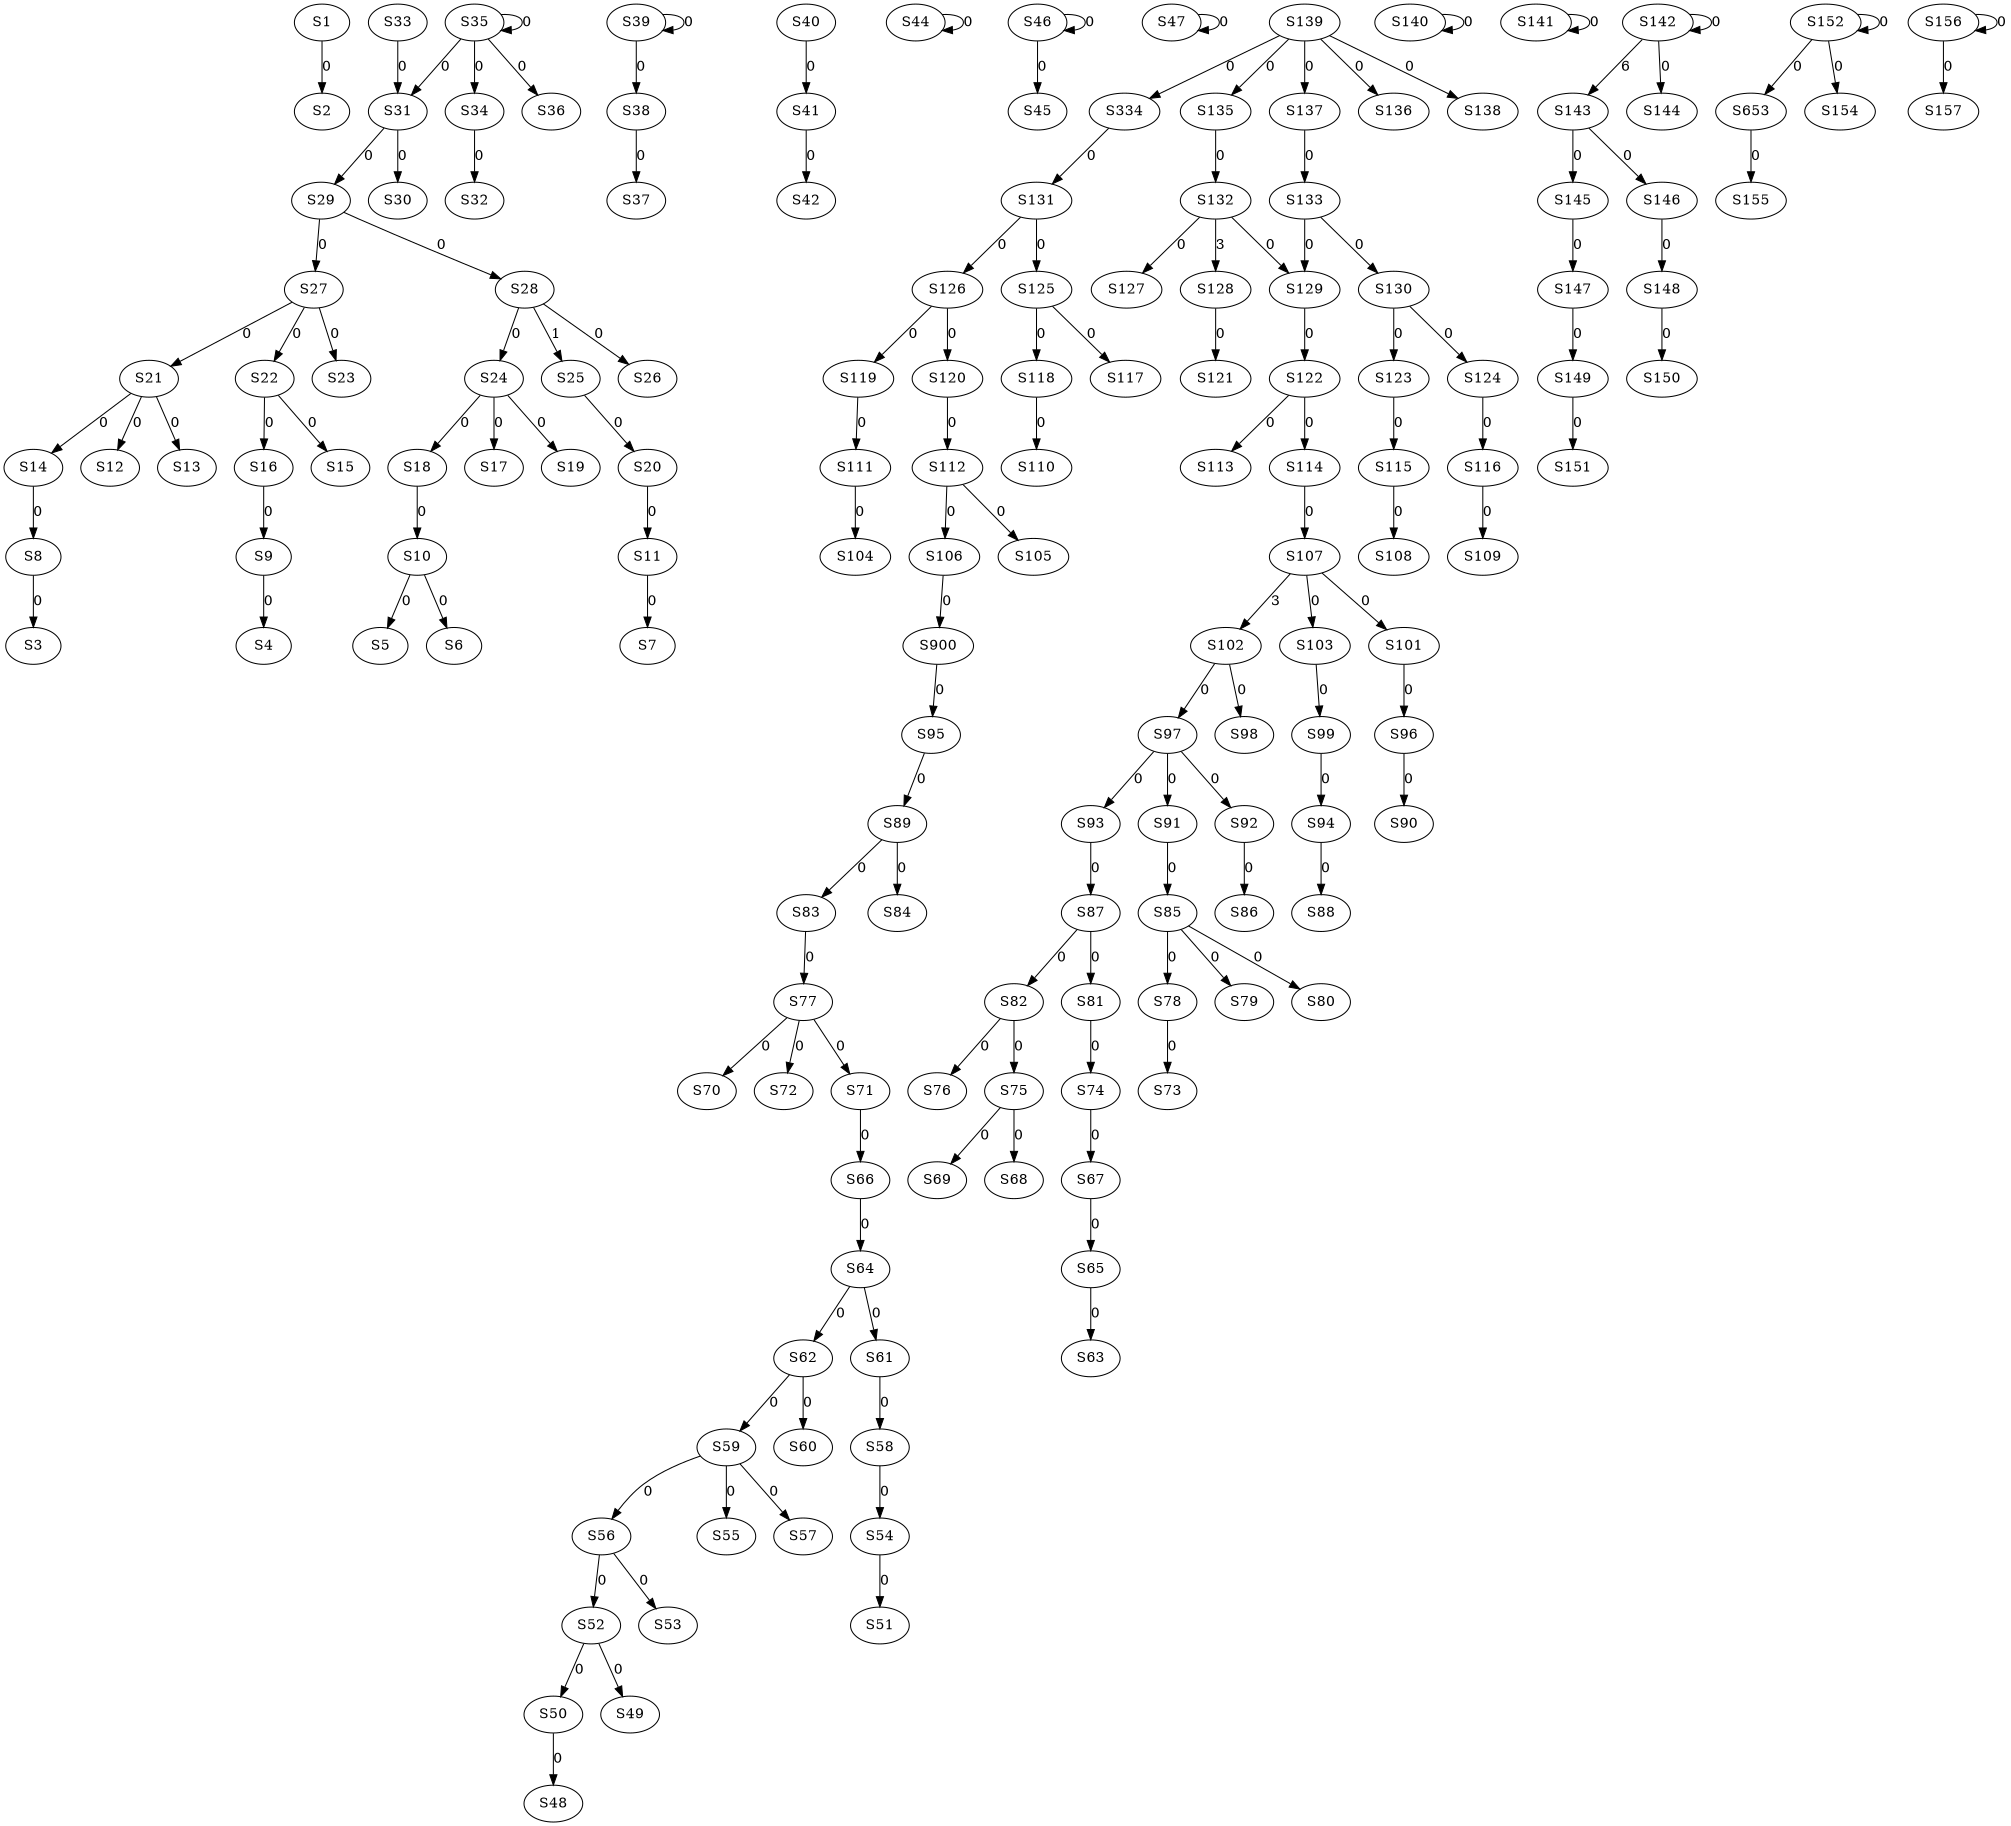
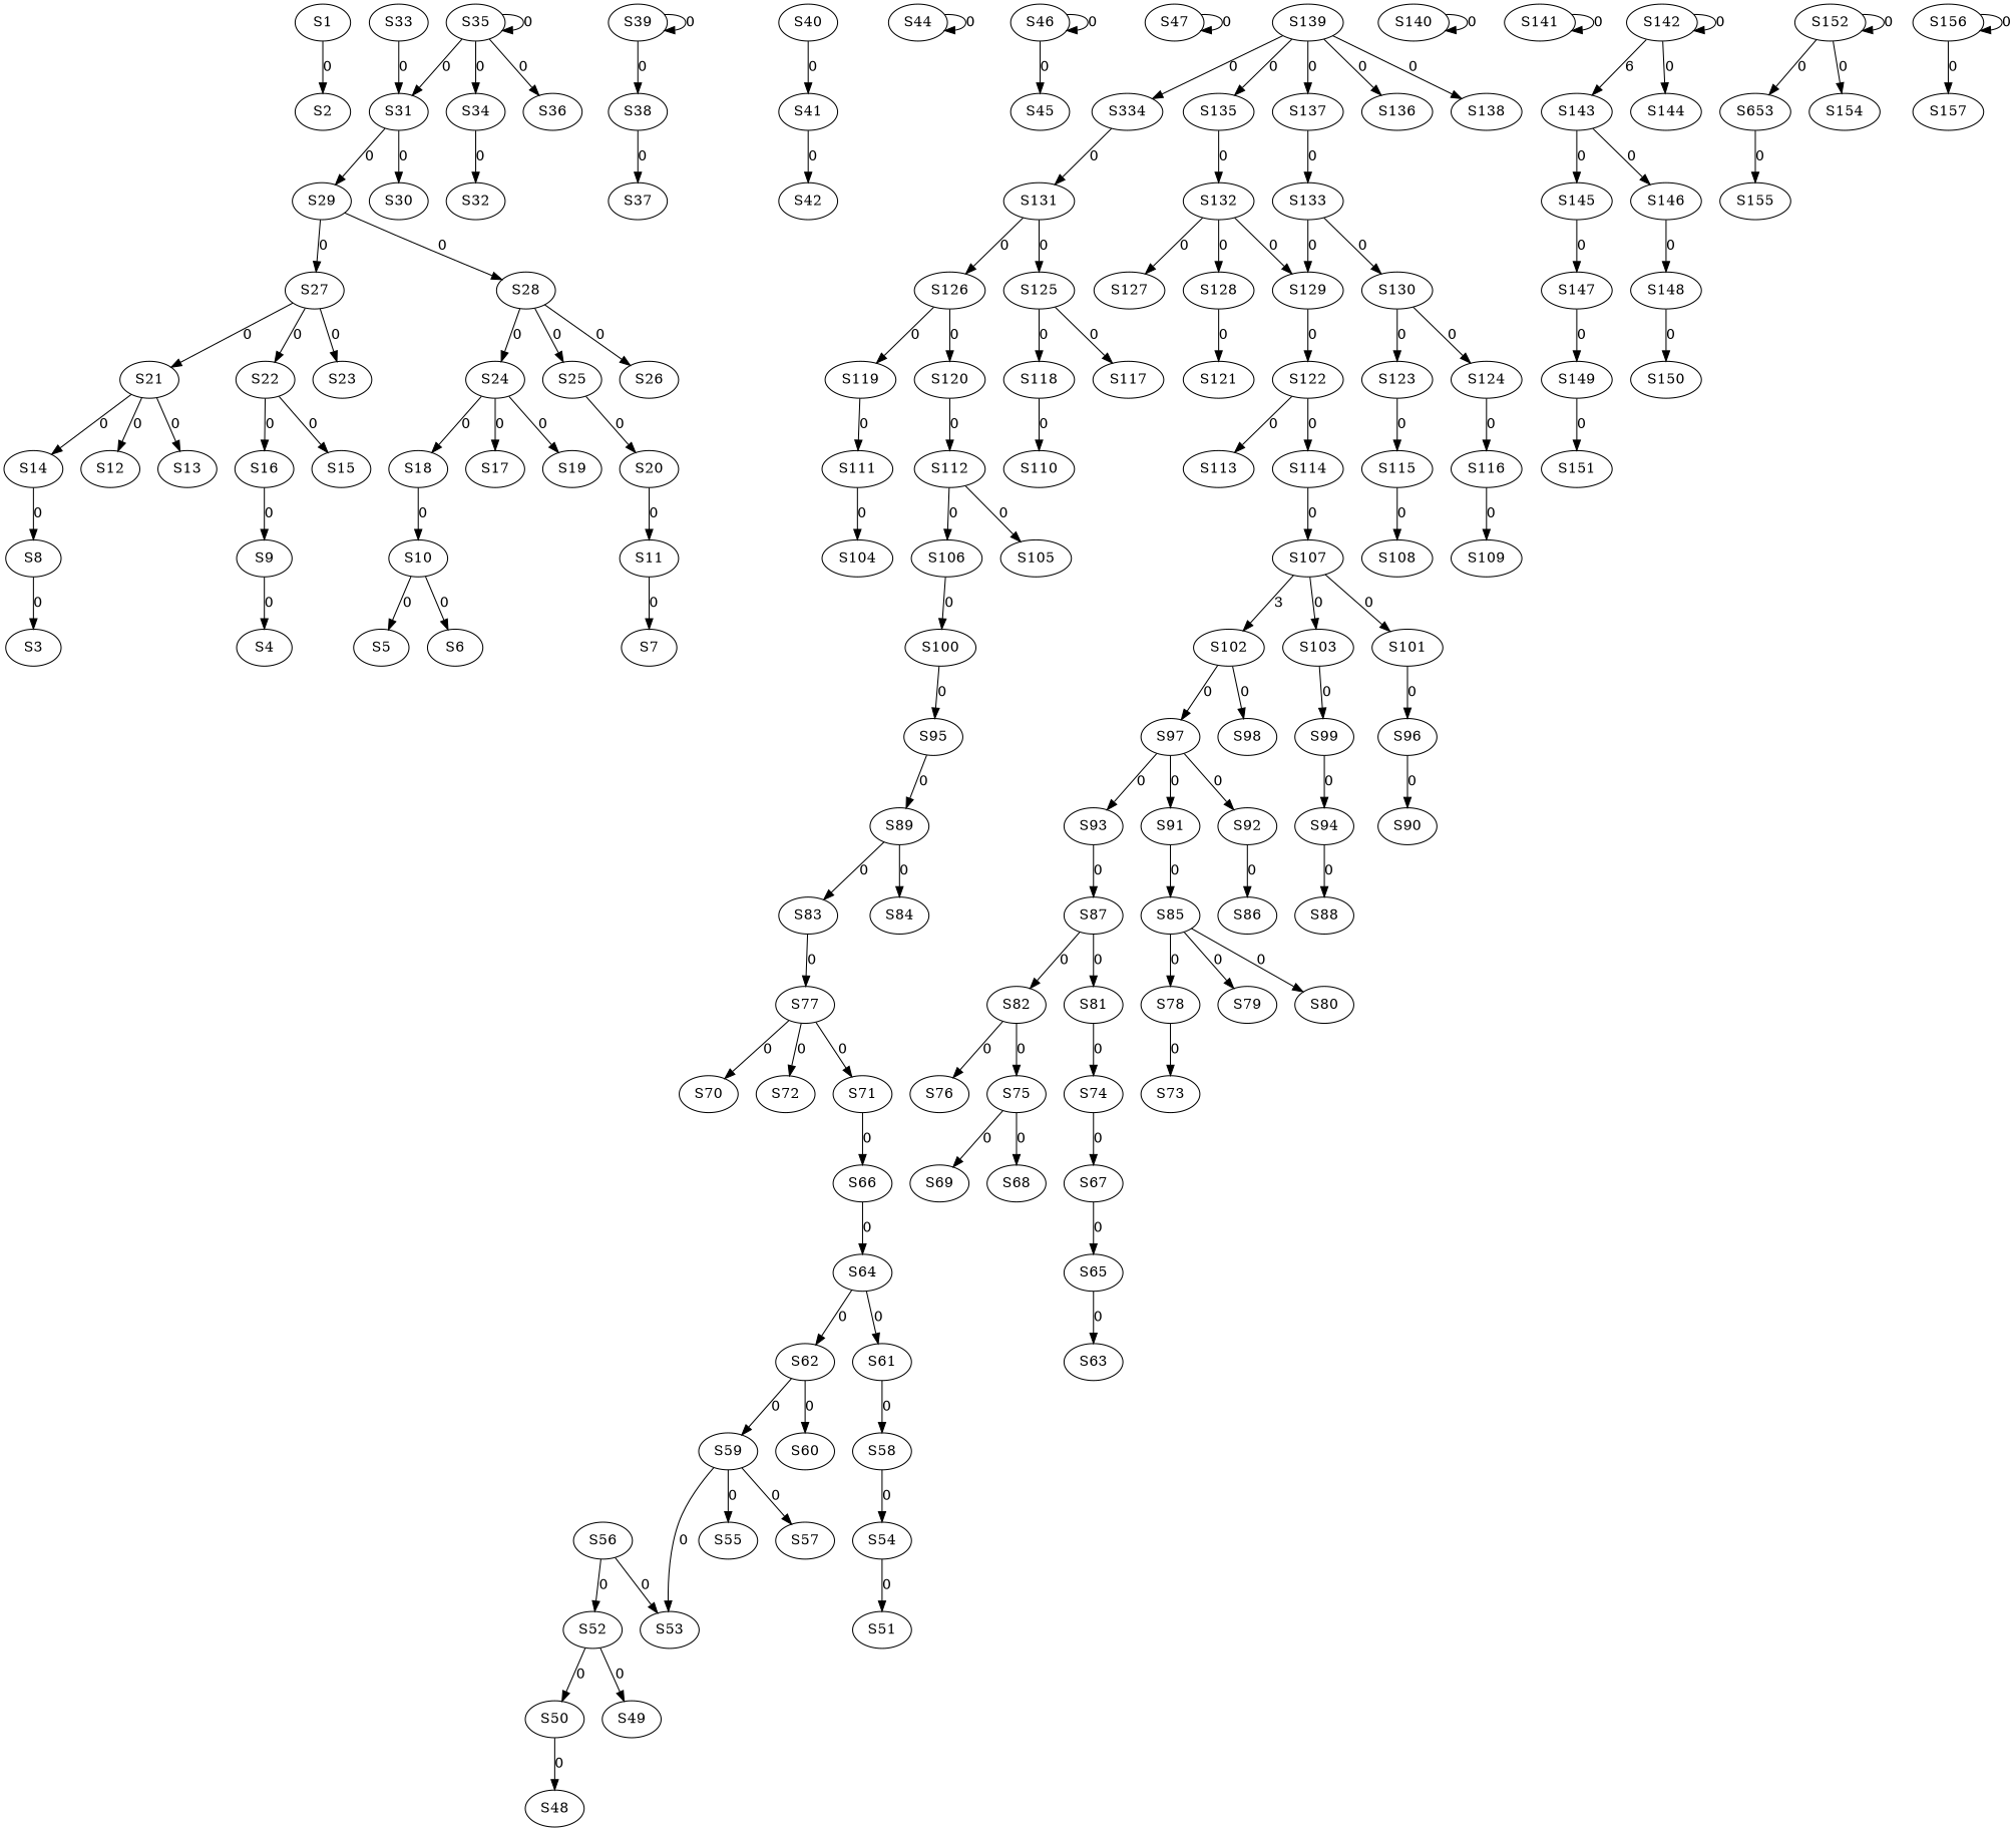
  strict digraph {
    S1
    S2
    S8
    S3
    S9
    S4
    S10
    S5
    S6
    S11
    S7
    S14
    S16
    S18
    S20
    S21
    S12
    S13
    S22
    S15
    S24
    S17
    S19
    S25
    S27
    S23
    S28
    S26
    S29
    S31
    S30
    S33
    S34
    S32
    S35
    S36
    S38
    S37
    S39
    S40
    S41
    S42
    S44
    S46
    S45
    S47
    S50
    S48
    S52
    S49
    S54
    S51
    S56
    S53
    S58
    S59
    S55
    S57
    S61
    S62
    S60
    S64
    S65
    S63
    S66
    S67
    S71
    S74
    S75
    S68
    S69
    S77
    S70
    S72
    S78
    S73
    S81
    S82
    S76
    S83
    S85
    S79
    S80
    S87
    S89
    S84
    S91
    S92
    S86
    S93
    S94
    S88
    S95
    S96
    S90
    S97
    S99
-   S100 [label=S900]
+   S100
    S101
    S102
    S98
    S103
    S106
    S107
    S111
    S104
    S112
    S105
    S114
    S115
    S108
    S116
    S109
    S118
    S110
    S119
    S120
    S122
    S113
    S123
    S124
    S125
    S117
    S126
    S128
    S121
    S129
    S130
    S131
    S132
    S127
    S133
    n133 [label=S334]
    S135
    S137
    S139
    S136
    S138
    S140
    S141
    S142
    S143
    S144
    S145
    S146
    S147
    S148
    S149
    S150
    S151
    S152
    n152 [label=S653]
    S154
    S155
    S156
    S157
    S1 -> S2 [label=0]
    S8 -> S3 [label=0]
    S9 -> S4 [label=0]
    S10 -> S5 [label=0]
    S10 -> S6 [label=0]
    S11 -> S7 [label=0]
    S14 -> S8 [label=0]
    S16 -> S9 [label=0]
    S18 -> S10 [label=0]
    S20 -> S11 [label=0]
    S21 -> S14 [label=0]
    S21 -> S12 [label=0]
    S21 -> S13 [label=0]
    S22 -> S16 [label=0]
    S22 -> S15 [label=0]
    S24 -> S18 [label=0]
    S24 -> S17 [label=0]
    S24 -> S19 [label=0]
    S25 -> S20 [label=0]
    S27 -> S21 [label=0]
    S27 -> S22 [label=0]
    S27 -> S23 [label=0]
    S28 -> S24 [label=0]
-   S28 -> S25 [label=1]
+   S28 -> S25 [label=0]
    S28 -> S26 [label=0]
    S29 -> S27 [label=0]
    S29 -> S28 [label=0]
    S31 -> S29 [label=0]
    S31 -> S30 [label=0]
    S33 -> S31 [label=0]
    S34 -> S32 [label=0]
    S35 -> S31 [label=0]
    S35 -> S34 [label=0]
    S35 -> S35 [label=0]
    S35 -> S36 [label=0]
    S38 -> S37 [label=0]
    S39 -> S38 [label=0]
    S39 -> S39 [label=0]
    S40 -> S41 [label=0]
    S41 -> S42 [label=0]
    S44 -> S44 [label=0]
    S46 -> S46 [label=0]
    S46 -> S45 [label=0]
    S47 -> S47 [label=0]
    S50 -> S48 [label=0]
    S52 -> S50 [label=0]
    S52 -> S49 [label=0]
    S54 -> S51 [label=0]
    S56 -> S52 [label=0]
    S56 -> S53 [label=0]
    S58 -> S54 [label=0]
-   S59 -> S56 [label=0]
+   S59 -> S53 [label=0]
    S59 -> S55 [label=0]
    S59 -> S57 [label=0]
    S61 -> S58 [label=0]
    S62 -> S59 [label=0]
    S62 -> S60 [label=0]
    S64 -> S61 [label=0]
    S64 -> S62 [label=0]
    S65 -> S63 [label=0]
    S66 -> S64 [label=0]
    S67 -> S65 [label=0]
    S71 -> S66 [label=0]
    S74 -> S67 [label=0]
    S75 -> S68 [label=0]
    S75 -> S69 [label=0]
    S77 -> S71 [label=0]
    S77 -> S70 [label=0]
    S77 -> S72 [label=0]
    S78 -> S73 [label=0]
    S81 -> S74 [label=0]
    S82 -> S75 [label=0]
    S82 -> S76 [label=0]
    S83 -> S77 [label=0]
    S85 -> S78 [label=0]
    S85 -> S79 [label=0]
    S85 -> S80 [label=0]
    S87 -> S81 [label=0]
    S87 -> S82 [label=0]
    S89 -> S83 [label=0]
    S89 -> S84 [label=0]
    S91 -> S85 [label=0]
    S92 -> S86 [label=0]
    S93 -> S87 [label=0]
    S94 -> S88 [label=0]
    S95 -> S89 [label=0]
    S96 -> S90 [label=0]
    S97 -> S91 [label=0]
    S97 -> S92 [label=0]
    S97 -> S93 [label=0]
    S99 -> S94 [label=0]
    S100 -> S95 [label=0]
    S101 -> S96 [label=0]
    S102 -> S97 [label=0]
    S102 -> S98 [label=0]
    S103 -> S99 [label=0]
    S106 -> S100 [label=0]
    S107 -> S101 [label=0]
    S107 -> S102 [label=3]
    S107 -> S103 [label=0]
    S111 -> S104 [label=0]
    S112 -> S106 [label=0]
    S112 -> S105 [label=0]
    S114 -> S107 [label=0]
    S115 -> S108 [label=0]
    S116 -> S109 [label=0]
    S118 -> S110 [label=0]
    S119 -> S111 [label=0]
    S120 -> S112 [label=0]
    S122 -> S114 [label=0]
    S122 -> S113 [label=0]
    S123 -> S115 [label=0]
    S124 -> S116 [label=0]
    S125 -> S118 [label=0]
    S125 -> S117 [label=0]
    S126 -> S119 [label=0]
    S126 -> S120 [label=0]
    S128 -> S121 [label=0]
    S129 -> S122 [label=0]
    S130 -> S123 [label=0]
    S130 -> S124 [label=0]
    S131 -> S125 [label=0]
    S131 -> S126 [label=0]
-   S132 -> S128 [label=3]
+   S132 -> S128 [label=0]
    S132 -> S129 [label=0]
    S132 -> S127 [label=0]
    S133 -> S129 [label=0]
    S133 -> S130 [label=0]
    n133 -> S131 [label=0]
    S135 -> S132 [label=0]
    S137 -> S133 [label=0]
    S139 -> n133 [label=0]
    S139 -> S135 [label=0]
    S139 -> S137 [label=0]
    S139 -> S136 [label=0]
    S139 -> S138 [label=0]
    S140 -> S140 [label=0]
    S141 -> S141 [label=0]
    S142 -> S142 [label=0]
    S142 -> S143 [label=6]
    S142 -> S144 [label=0]
    S143 -> S145 [label=0]
    S143 -> S146 [label=0]
    S145 -> S147 [label=0]
    S146 -> S148 [label=0]
    S147 -> S149 [label=0]
    S148 -> S150 [label=0]
    S149 -> S151 [label=0]
    S152 -> S152 [label=0]
    S152 -> n152 [label=0]
    S152 -> S154 [label=0]
    n152 -> S155 [label=0]
    S156 -> S156 [label=0]
    S156 -> S157 [label=0]
  }
